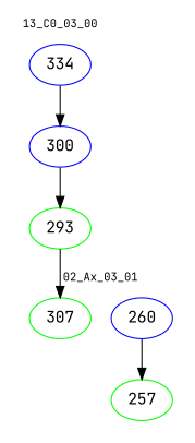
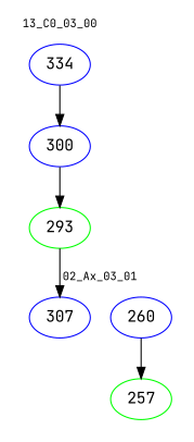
  digraph {
    fontname="JetBrains Mono"
    node [color=blue fontname="JetBrains Mono"]
    edge [color=black fontname="JetBrains Mono"]
    n1 [label=260]
    n2 [color=green label=257]
-   n3 [color=green label=307]
+   n3 [label=307]
    n4 [label=300]
    n5 [color=green label=293]
    n6 [label=334]
    subgraph cluster_1 {
      color=white
      fontsize=10
      label="02_Ax_03_01"
      n1
      n2
      n3
    }
    subgraph cluster_2 {
      color=white
      fontsize=10
      label="13_C0_03_00"
      n4
      n5
      n6
    }
    n1 -> n2
    n4 -> n5
    n5 -> n3
    n6 -> n4
  }
